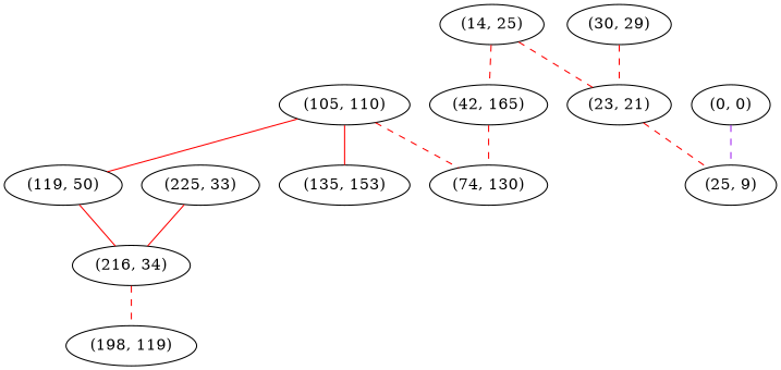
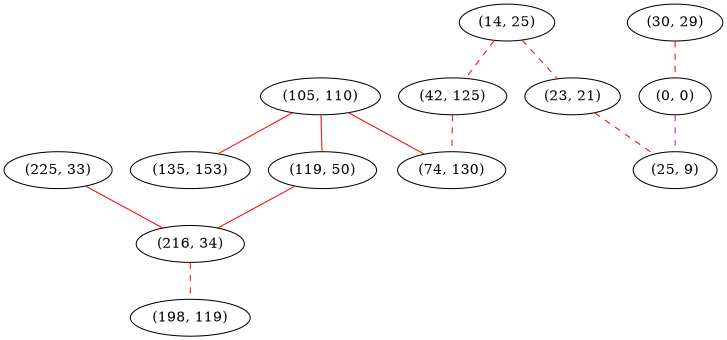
  graph {
    edge [color=red style=dashed weight=1]
    "(225, 33)"
    "(216, 34)"
    "(198, 119)"
    "(0, 0)"
    "(25, 9)"
    "(105, 110)"
    "(135, 153)"
    "(119, 50)"
    "(74, 130)"
    "(14, 25)"
    "(23, 21)"
-   "(42, 125)" [label="(42, 165)"]
+   "(42, 125)"
    "(30, 29)"
    "(225, 33)" -- "(216, 34)" [style=solid]
    "(216, 34)" -- "(198, 119)"
    "(0, 0)" -- "(25, 9)" [color=purple weight=4]
    "(105, 110)" -- "(135, 153)" [style=solid]
    "(105, 110)" -- "(119, 50)" [style=solid]
-   "(105, 110)" -- "(74, 130)"
+   "(105, 110)" -- "(74, 130)" [style=solid]
    "(119, 50)" -- "(216, 34)" [style=solid]
    "(14, 25)" -- "(23, 21)"
    "(14, 25)" -- "(42, 125)"
    "(23, 21)" -- "(25, 9)"
    "(42, 125)" -- "(74, 130)"
-   "(30, 29)" -- "(23, 21)"
+   "(30, 29)" -- "(0, 0)"
  }
